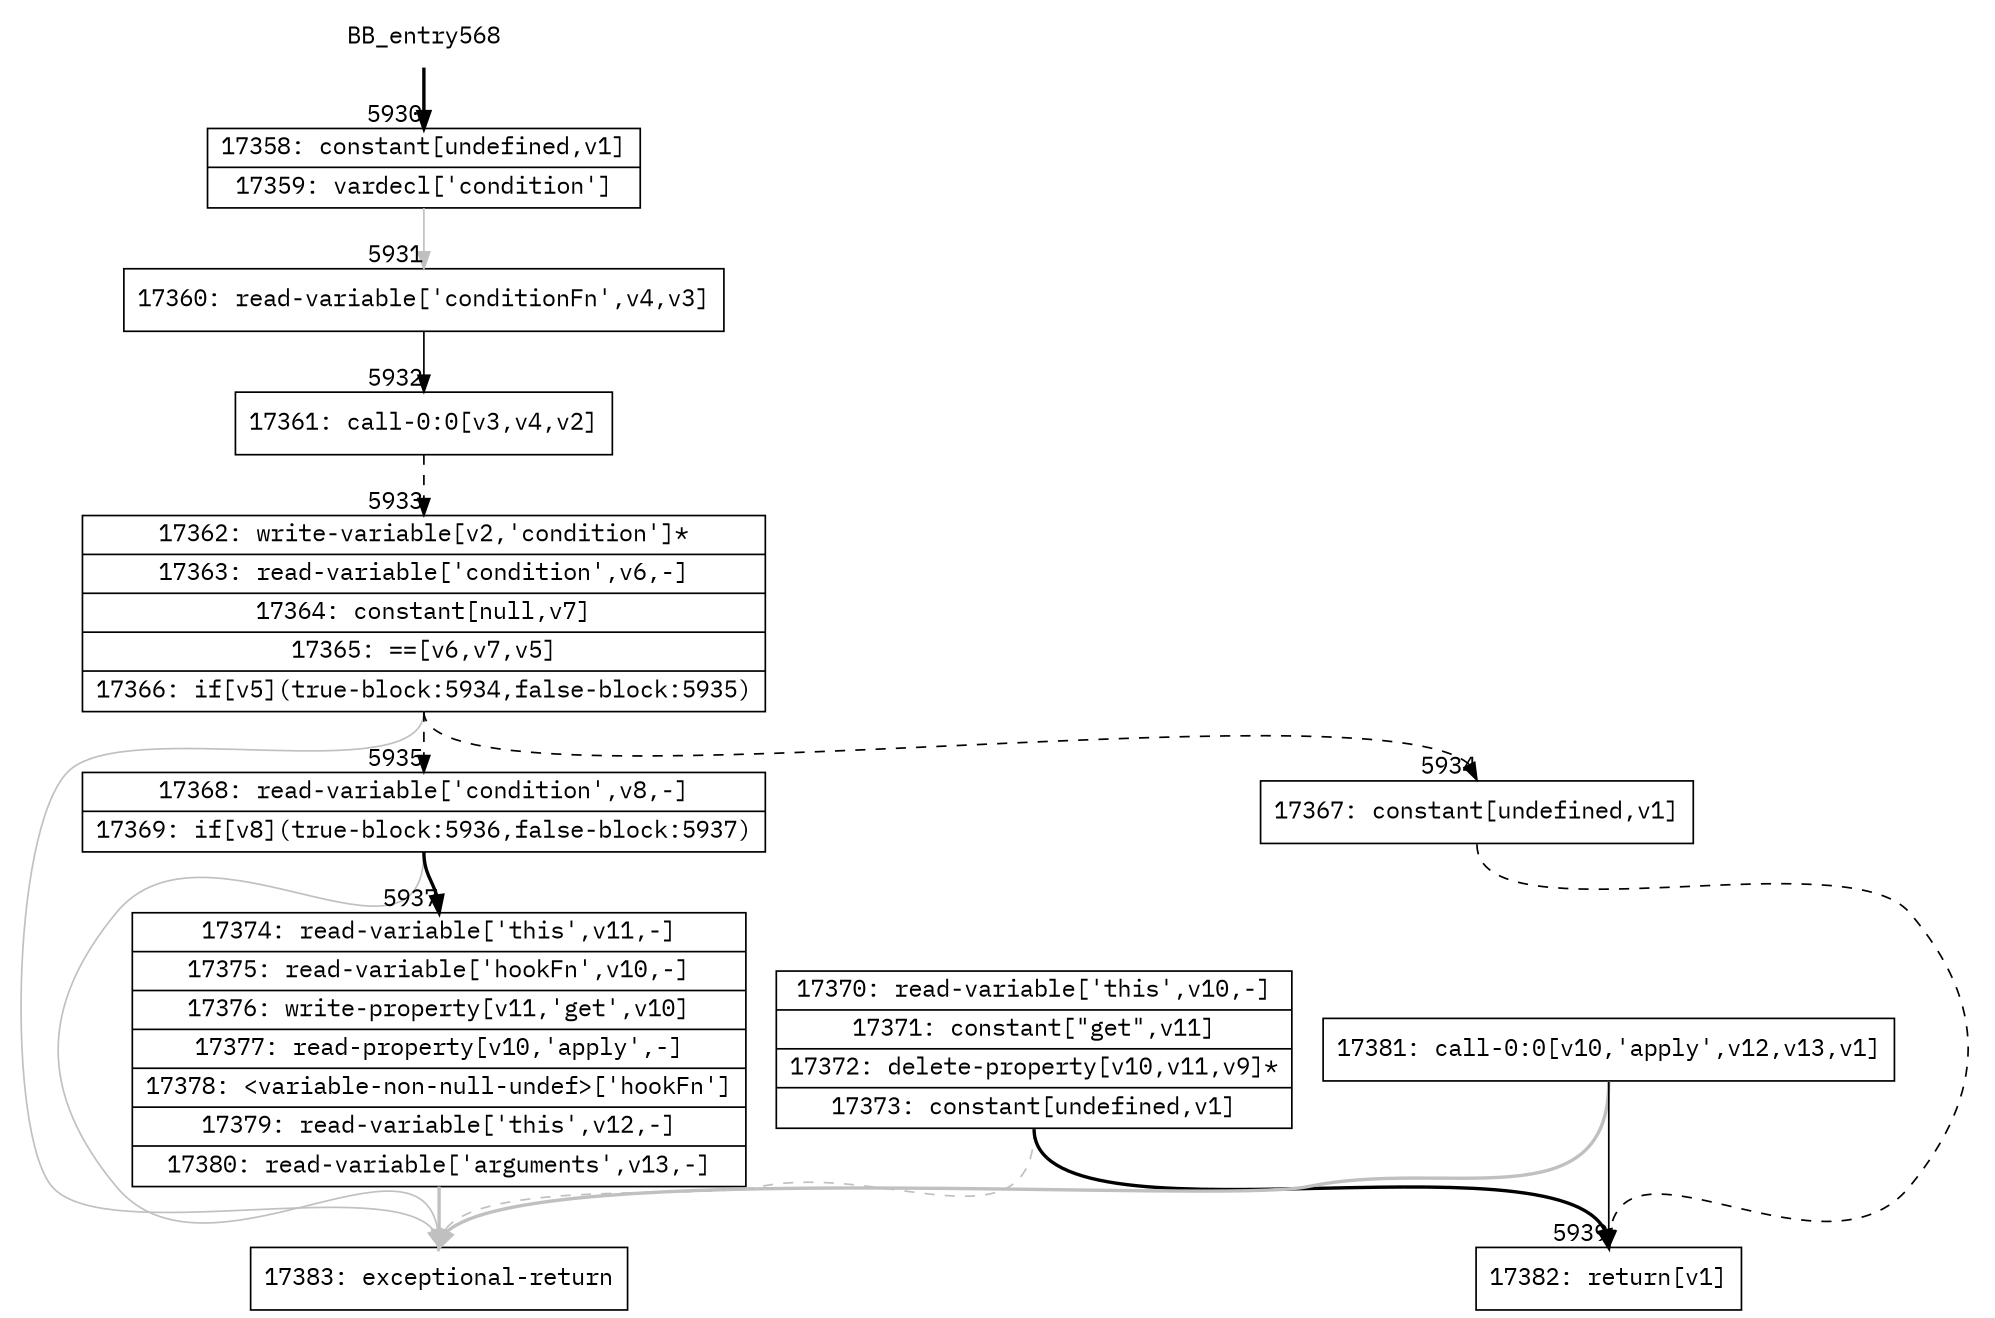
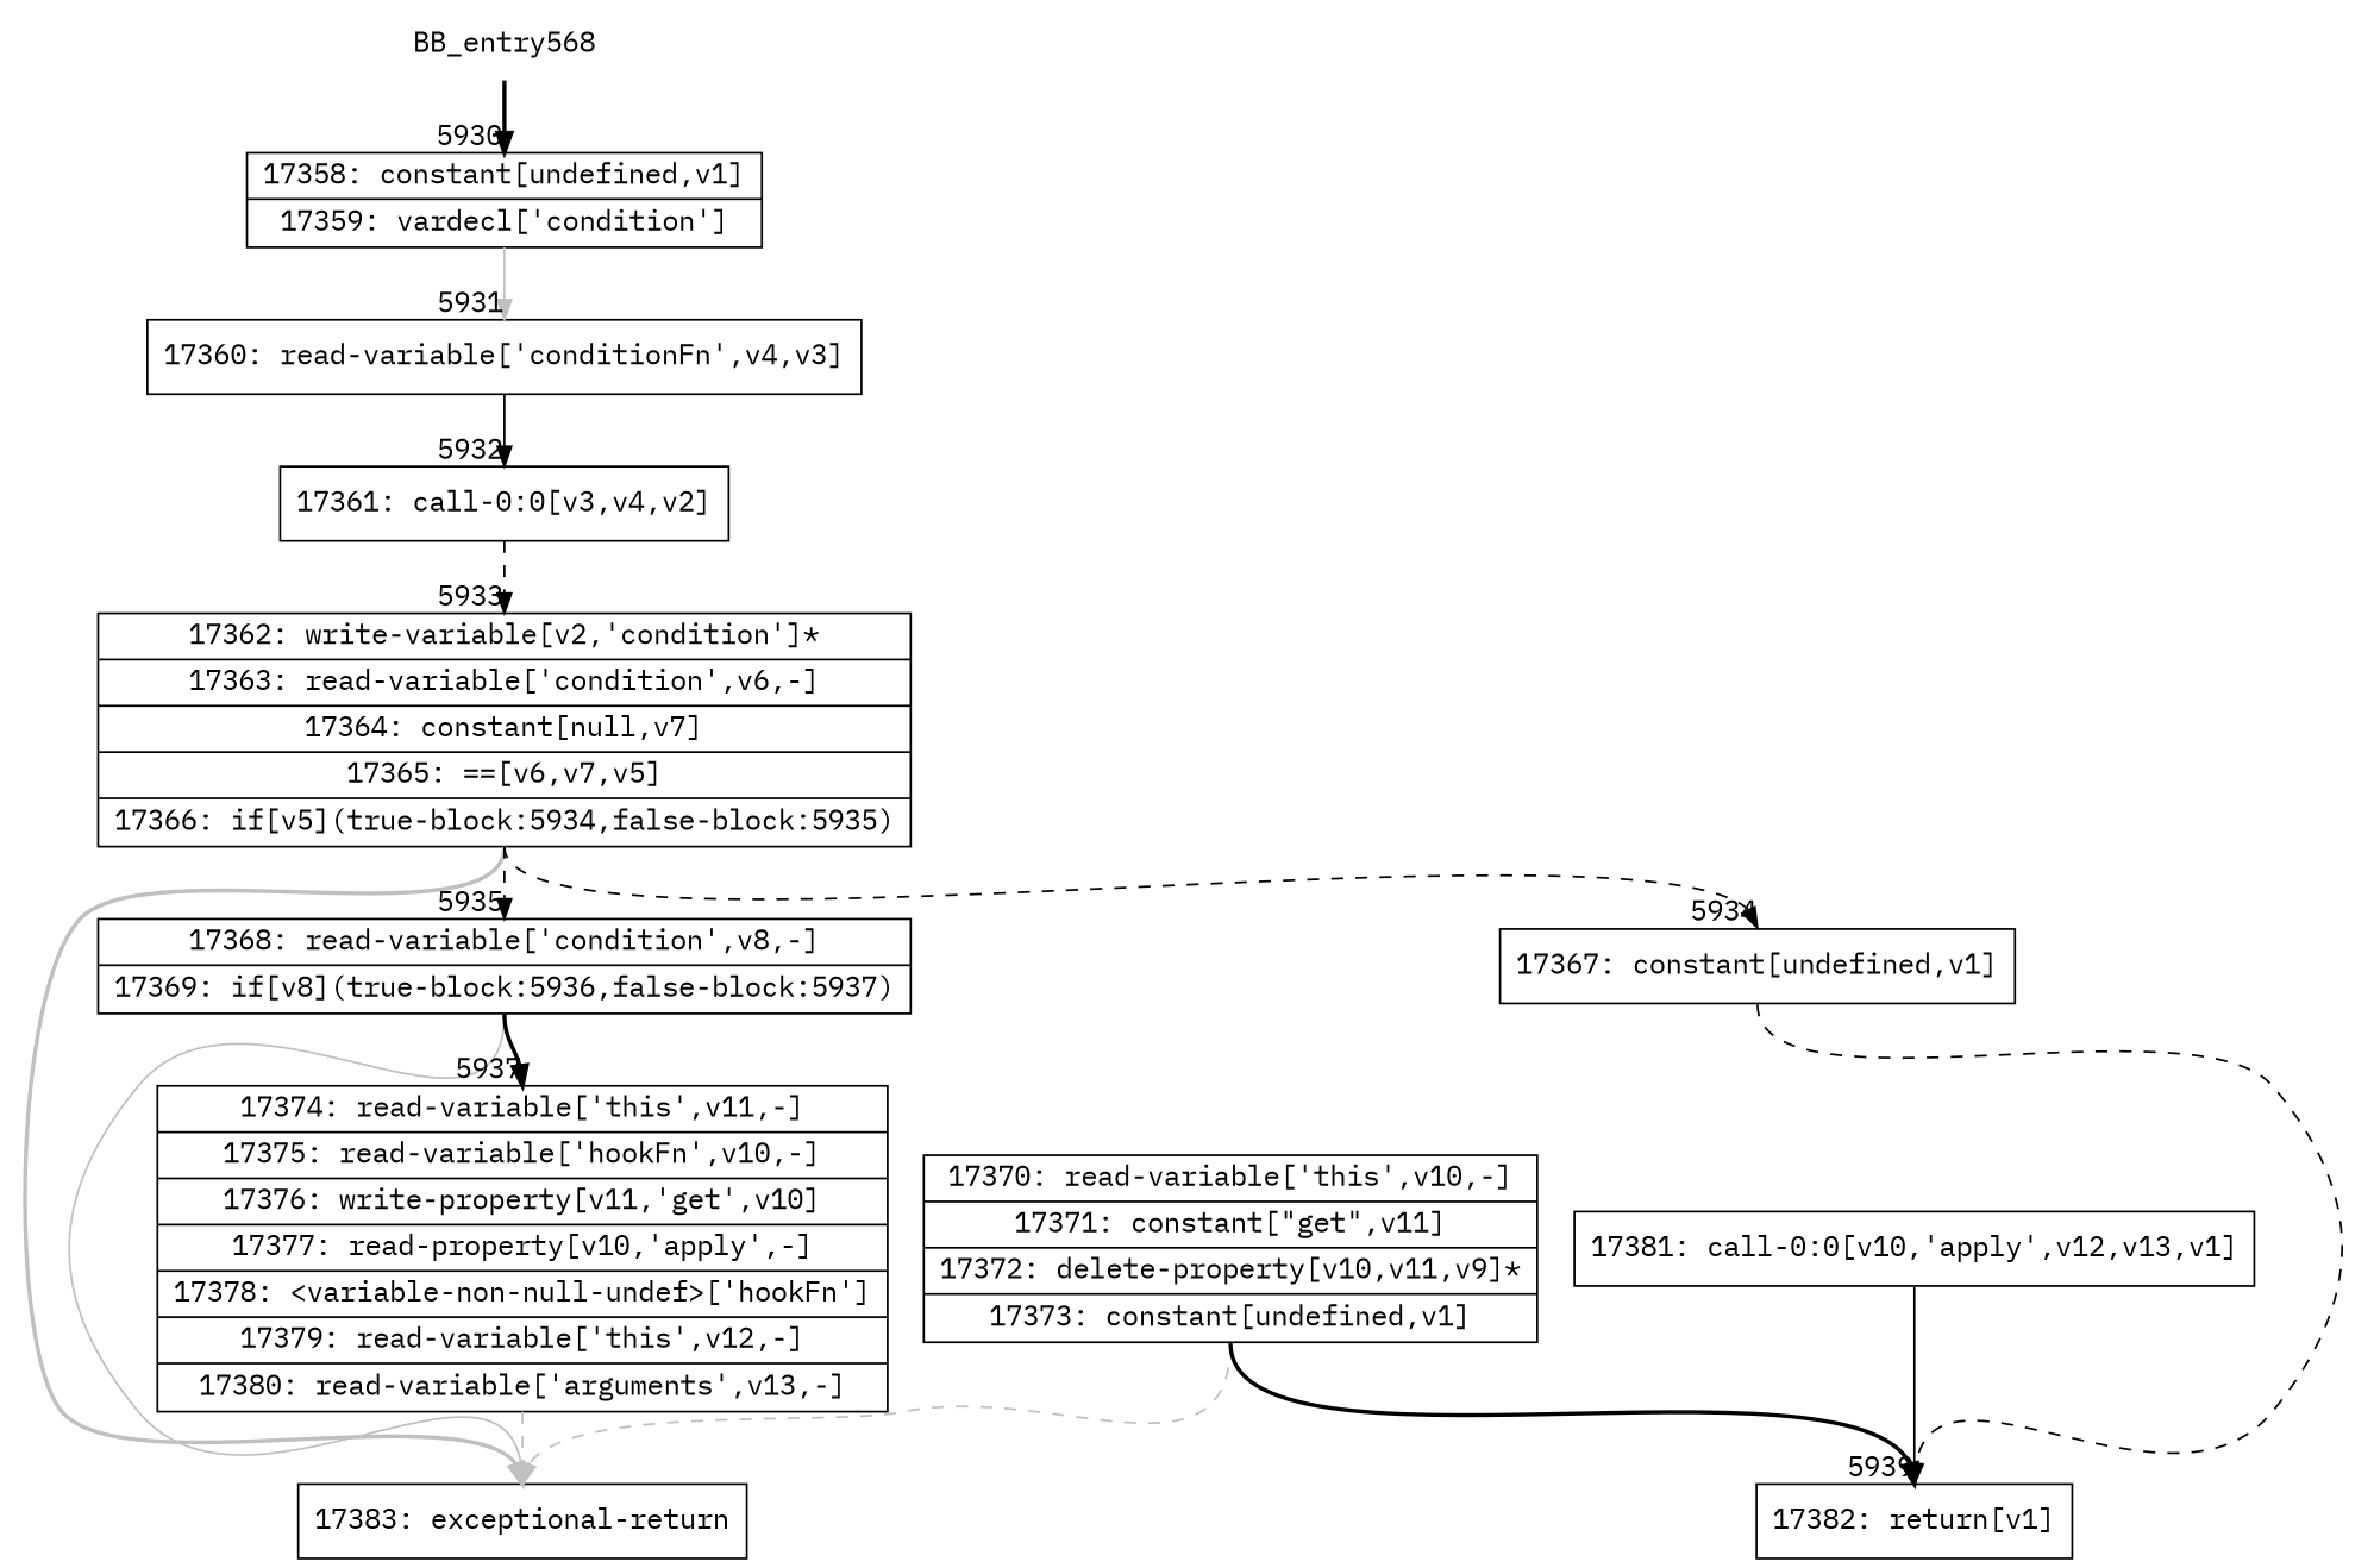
  digraph {
    fontname="IBM Plex Mono"
    rankdir=TD
    node [fontname="IBM Plex Mono" shape=record]
    edge [fontname="IBM Plex Mono" headport=n style=bold tailport=s]
    n1 [label=BB_entry568 shape=none]
    n2 [label="{17358: constant[undefined,v1]|17359: vardecl['condition']}"]
    n3 [label="{17360: read-variable['conditionFn',v4,v3]}"]
    n4 [label="{17361: call-0:0[v3,v4,v2]}"]
    n5 [label="{17362: write-variable[v2,'condition']*|17363: read-variable['condition',v6,-]|17364: constant[null,v7]|17365: ==[v6,v7,v5]|17366: if[v5](true-block:5934,false-block:5935)}"]
    n6 [label="{17383: exceptional-return}"]
    n7 [label="{17367: constant[undefined,v1]}"]
    n8 [label="{17368: read-variable['condition',v8,-]|17369: if[v8](true-block:5936,false-block:5937)}"]
    n9 [label="{17382: return[v1]}"]
    n10 [label="{17374: read-variable['this',v11,-]|17375: read-variable['hookFn',v10,-]|17376: write-property[v11,'get',v10]|17377: read-property[v10,'apply',-]|17378: \<variable-non-null-undef\>['hookFn']|17379: read-variable['this',v12,-]|17380: read-variable['arguments',v13,-]}"]
    n11 [label="{17370: read-variable['this',v10,-]|17371: constant[\"get\",v11]|17372: delete-property[v10,v11,v9]*|17373: constant[undefined,v1]}"]
    n12 [label="{17381: call-0:0[v10,'apply',v12,v13,v1]}"]
    n1 -> n2 [headlabel="    5930"]
    n2 -> n3 [color=gray headlabel="      5931" style=solid]
    n3 -> n4 [headlabel="      5932" style=solid]
    n4 -> n5 [headlabel="      5933" style=dashed]
-   n5 -> n6 [color=gray style=solid]
+   n5 -> n6 [color=gray]
    n5 -> n7 [headlabel="      5934" style=dashed]
    n5 -> n8 [headlabel="      5935" style=dashed]
    n7 -> n9 [headlabel="      5939" style=dashed]
    n8 -> n6 [color=gray style=solid]
    n8 -> n10 [headlabel="      5937"]
-   n10 -> n6 [color=gray]
+   n10 -> n6 [color=gray style=dashed]
    n11 -> n6 [color=gray style=dashed]
    n11 -> n9
-   n12 -> n6 [color=gray]
    n12 -> n9 [style=solid]
  }
